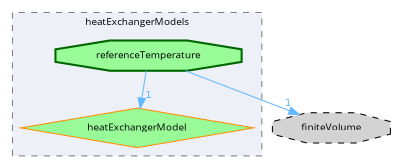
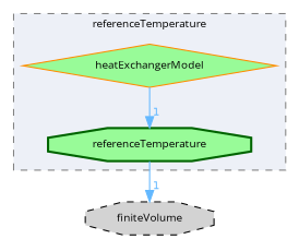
  digraph {
    compound=true
    fontname="Open Sans"
    node [fillcolor=palegreen fontname="Open Sans" fontsize=10 shape=octagon]
    edge [color=steelblue1 fontcolor=steelblue1 fontname="Open Sans" fontsize=10 headlabel=1 labeldistance=1.5 labelfontname=Helvetica labelfontsize=10]
    n1 [color=darkorange height=0.2 label=heatExchangerModel shape=diamond style=filled width=0.4]
    n2 [color=darkgreen height=0.2 label=referenceTemperature style="filled,bold" width=0.4]
    n3 [color=black fillcolor=lightgrey height=0.2 label=finiteVolume style="filled,dashed" width=0.4]
    subgraph cluster_1 {
      bgcolor="#edf0f7"
      fontsize=10
-     label=heatExchangerModels
+     label=referenceTemperature
      pencolor=grey50
      style="filled,dashed"
      n1
      n2
    }
-   n2 -> n1
+   n1 -> n2
    n2 -> n3
  }
